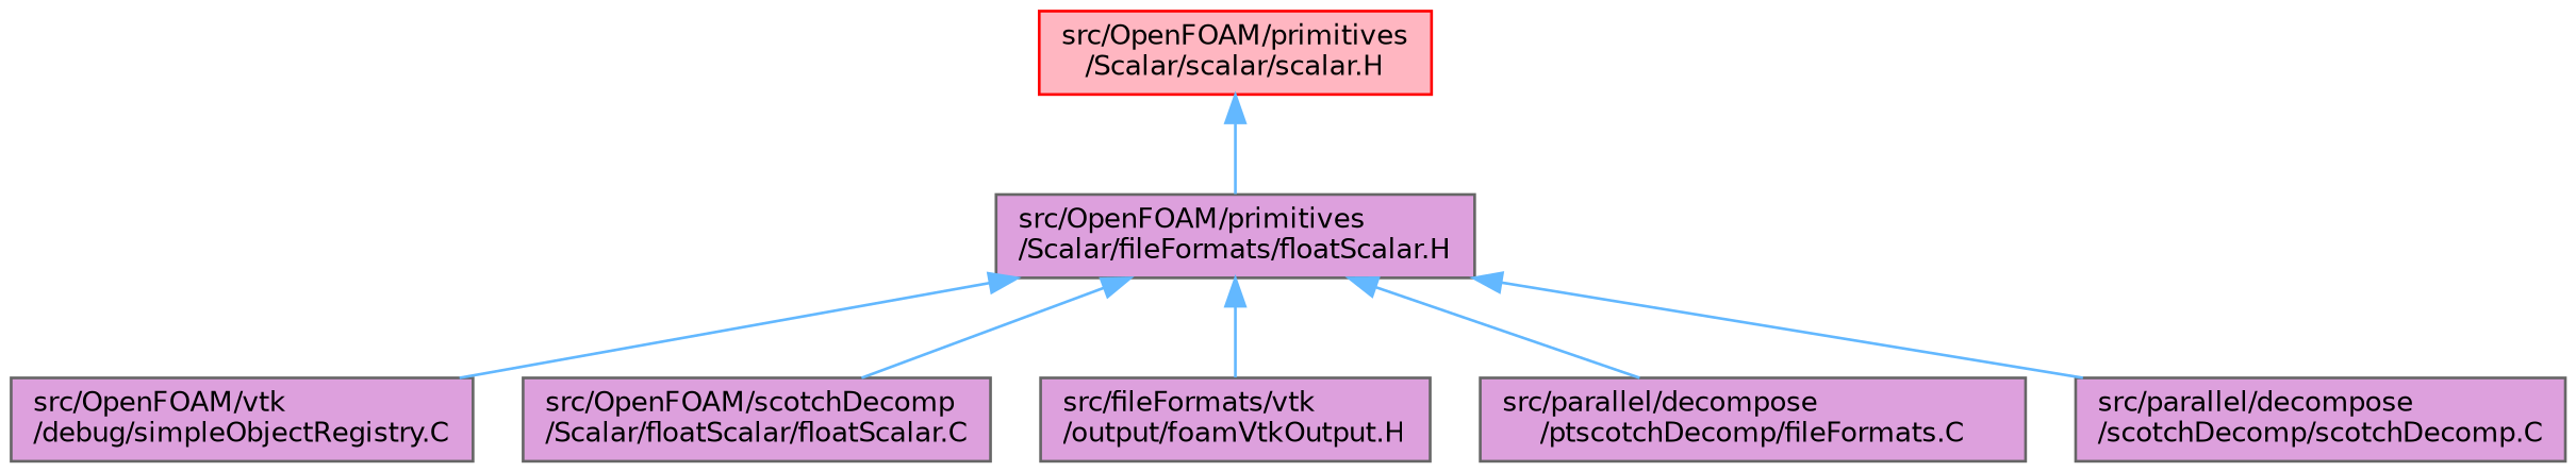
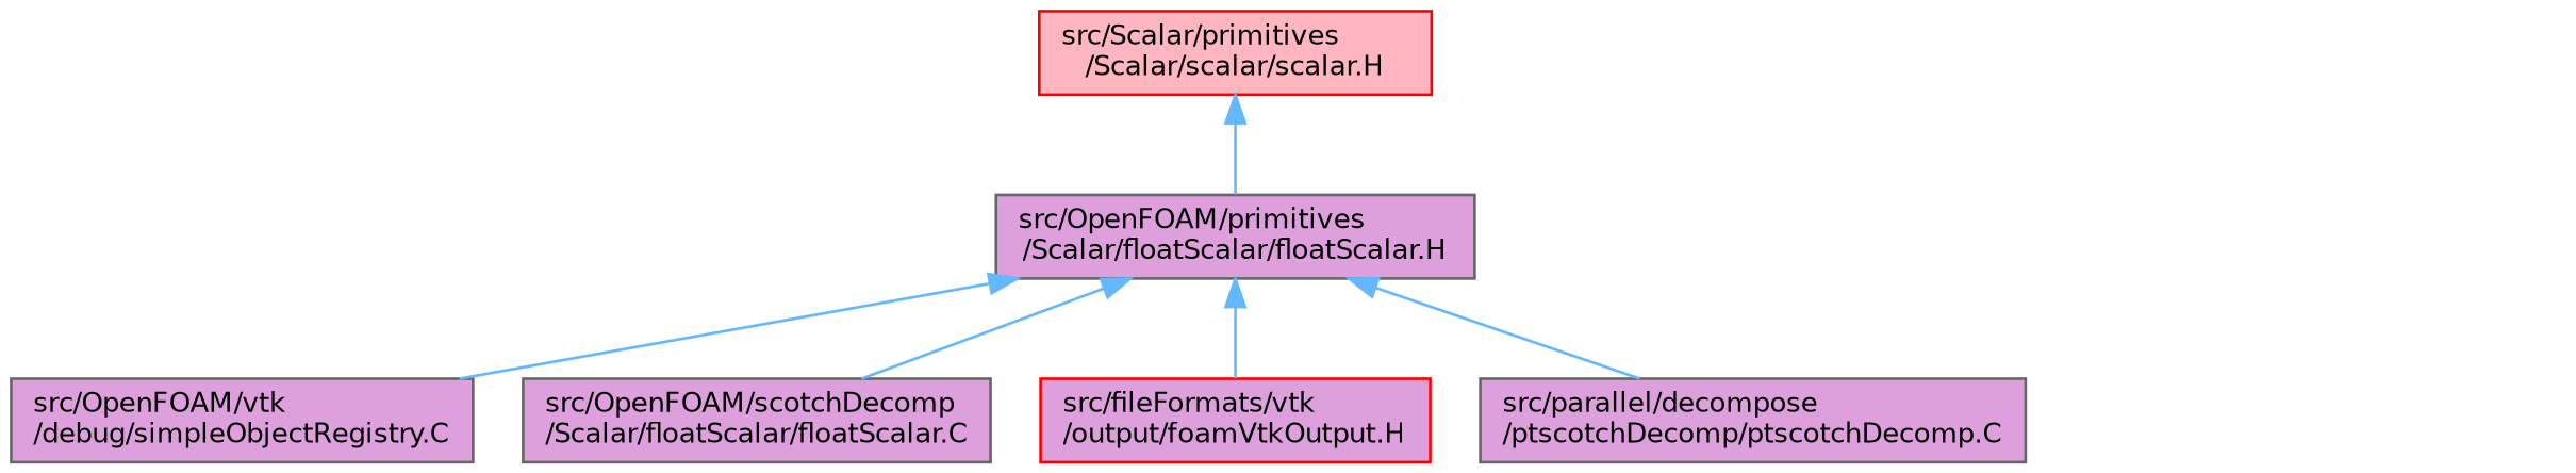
  digraph {
    node [color=grey40 fillcolor=plum fontname=Helvetica fontsize=10 shape=box style=filled]
    edge [color=steelblue1 dir=back fontname=Helvetica fontsize=10 labelfontname=Helvetica labelfontsize=10 style=solid]
-   n1 [color=gray40 fontcolor=black height=0.2 label="src/OpenFOAM/primitives\l/Scalar/fileFormats/floatScalar.H" width=0.4]
+   n1 [color=gray40 fontcolor=black height=0.2 label="src/OpenFOAM/primitives\l/Scalar/floatScalar/floatScalar.H" width=0.4]
    n2 [height=0.2 label="src/OpenFOAM/vtk\l/debug/simpleObjectRegistry.C" width=0.4]
    n3 [height=0.2 label="src/OpenFOAM/scotchDecomp\l/Scalar/floatScalar/floatScalar.C" width=0.4]
-   n4 [height=0.2 label="src/fileFormats/vtk\l/output/foamVtkOutput.H" width=0.4]
-   n5 [height=0.2 label="src/parallel/decompose\l/ptscotchDecomp/fileFormats.C" width=0.4]
-   n6 [height=0.2 label="src/parallel/decompose\l/scotchDecomp/scotchDecomp.C" width=0.4]
-   n7 [color=red fillcolor=lightpink height=0.2 label="src/OpenFOAM/primitives\l/Scalar/scalar/scalar.H" width=0.4]
+   n4 [color=red height=0.2 label="src/fileFormats/vtk\l/output/foamVtkOutput.H" width=0.4]
+   n5 [height=0.2 label="src/parallel/decompose\l/ptscotchDecomp/ptscotchDecomp.C" width=0.4]
+   n7 [color=red fillcolor=lightpink height=0.2 label="src/Scalar/primitives\l/Scalar/scalar/scalar.H" width=0.4]
    n1 -> n2
    n1 -> n3
    n1 -> n4
    n1 -> n5
-   n1 -> n6
    n7 -> n1
  }
